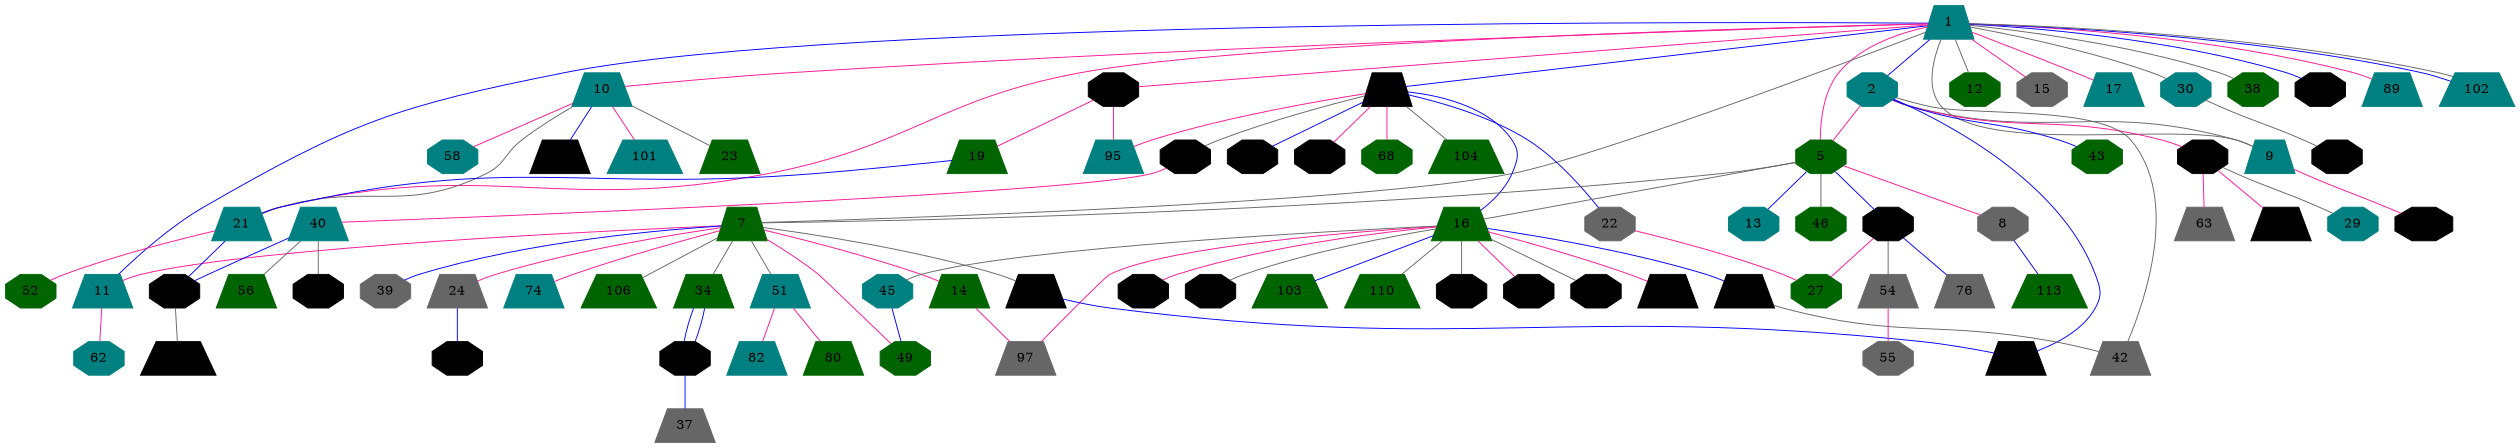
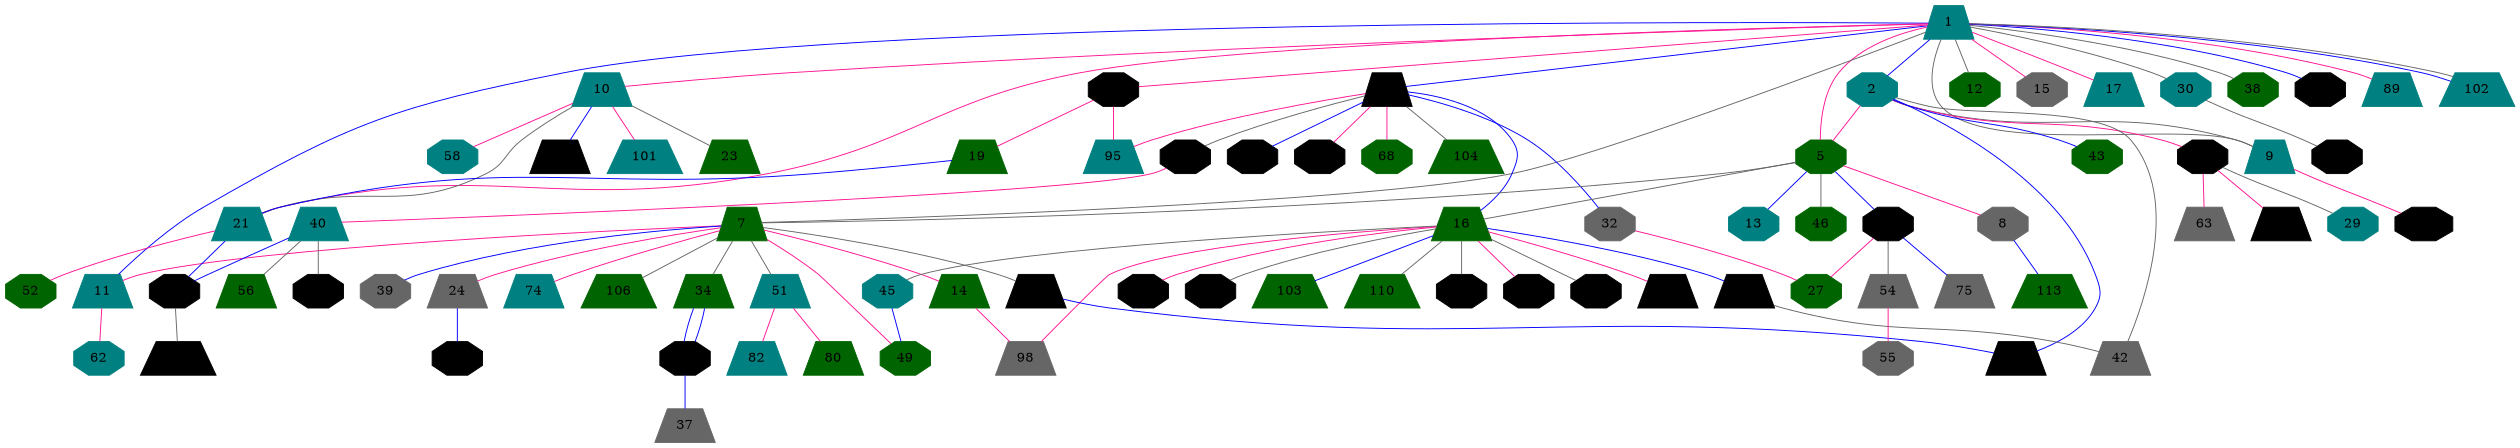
  graph {
    node [color=black shape=trapezium style=filled]
    edge [color=deeppink]
    1 [color=teal]
    2 [color=teal shape=octagon]
    3
    5 [color=darkgreen shape=octagon]
    6 [shape=octagon]
    7 [color=darkgreen]
    9 [color=teal]
    10 [color=teal]
    11 [color=teal]
    12 [color=darkgreen shape=octagon]
    15 [color=gray40 shape=octagon]
    17 [color=teal]
    21 [color=teal super="+32+76+77+92+86+84+67"]
    30 [color=teal shape=octagon]
    38 [color=darkgreen shape=octagon]
    78 [shape=octagon]
    89 [color=teal]
    102 [color=teal]
    4 [shape=octagon]
    33 [super="+71"]
    42 [color=gray40]
    43 [color=darkgreen shape=octagon super="+69"]
    16 [color=darkgreen]
-   22 [color=gray40 shape=octagon]
+   22 [color=gray40 shape=octagon label=32]
    31 [shape=octagon super="+96"]
    61 [shape=octagon]
    64 [shape=octagon]
    68 [color=darkgreen shape=octagon]
    95 [color=teal]
    104 [color=darkgreen]
    8 [color=gray40 shape=octagon]
    13 [color=teal shape=octagon]
    25 [shape=octagon]
    46 [color=darkgreen shape=octagon]
    19 [color=darkgreen super="+91"]
    14 [color=darkgreen]
    24 [color=gray40 super="+114+81"]
    28 [super="+48+65+72"]
    34 [color=darkgreen]
    39 [color=gray40 shape=octagon super="+79"]
    49 [color=darkgreen shape=octagon super="+107"]
    51 [color=teal]
    74 [color=teal]
    106 [color=darkgreen]
    105 [shape=octagon]
    23 [color=darkgreen super="+99"]
    58 [color=teal shape=octagon]
    60
    101 [color=teal]
    62 [color=teal shape=octagon]
    52 [color=darkgreen shape=octagon]
    70 [shape=octagon super="+100"]
    50 [shape=octagon]
    29 [color=teal shape=octagon super="+90+83"]
    63 [color=gray40]
    87
-   98 [color=gray40 super="+115" label=97]
+   98 [color=gray40 super="+115"]
    18
    20 [shape=octagon]
    26 [shape=octagon super="+93+108+112"]
    41 [shape=octagon]
    45 [color=teal shape=octagon]
    53
    73 [shape=octagon]
    85 [shape=octagon]
    103 [color=darkgreen]
    110 [color=darkgreen]
    27 [color=darkgreen shape=octagon super="+57"]
    40 [color=teal super="+59+44"]
    113 [color=darkgreen]
    54 [color=gray40]
-   75 [color=gray40 super="+118" label=76]
+   75 [color=gray40 super="+118"]
    35 [shape=octagon]
    36 [shape=octagon super="+66+88"]
    80 [color=darkgreen]
    82 [color=teal]
    55 [color=gray40 shape=octagon]
    109
    47 [shape=octagon]
    56 [color=darkgreen]
    37 [color=gray40]
    1 -- 2 [color=blue]
    1 -- 3 [color=blue]
    1 -- 5
    1 -- 6
    1 -- 7 [color=gray40]
    1 -- 9 [color=gray40]
    1 -- 10
    1 -- 11 [color=blue]
    1 -- 12 [color=gray40]
    1 -- 15
    1 -- 17
    1 -- 21
    1 -- 30 [color=gray40]
    1 -- 38 [color=gray40]
    1 -- 78 [color=blue]
    1 -- 89
    1 -- 102 [color=blue]
    1 -- 102 [color=gray40]
    2 -- 5
    2 -- 9 [color=gray40]
    2 -- 4
    2 -- 33 [color=blue]
    2 -- 42 [color=gray40]
    2 -- 43 [color=blue]
    3 -- 16 [color=blue]
    3 -- 22 [color=blue]
    3 -- 31 [color=gray40]
    3 -- 61 [color=blue]
    3 -- 64
    3 -- 68
    3 -- 95
    3 -- 104 [color=gray40]
    5 -- 7 [color=gray40]
    5 -- 16 [color=gray40]
    5 -- 8
    5 -- 13 [color=blue]
    5 -- 25 [color=blue]
    5 -- 46 [color=gray40]
    6 -- 95
    6 -- 19
    7 -- 11
    7 -- 14
    7 -- 24
    7 -- 28 [color=gray40]
    7 -- 34 [color=gray40]
    7 -- 39 [color=blue]
    7 -- 49
    7 -- 51 [color=gray40]
    7 -- 74
    7 -- 106 [color=gray40]
    9 -- 105
    10 -- 21 [color=gray40]
    10 -- 23 [color=gray40]
    10 -- 58
    10 -- 60 [color=blue]
    10 -- 101
    11 -- 62
    21 -- 52
    21 -- 70 [color=blue]
    30 -- 50 [color=gray40]
    4 -- 29 [color=gray40]
    4 -- 63
    4 -- 87
    16 -- 98
    16 -- 18 [color=blue]
    16 -- 20 [color=gray40]
    16 -- 26
    16 -- 41 [color=gray40]
    16 -- 45 [color=gray40]
    16 -- 53
    16 -- 73
    16 -- 85 [color=gray40]
    16 -- 103 [color=blue]
    16 -- 110 [color=gray40]
    22 -- 27
    31 -- 40
    8 -- 113 [color=blue]
    25 -- 27
    25 -- 54 [color=gray40]
    25 -- 75 [color=blue]
    19 -- 21 [color=blue]
    14 -- 98
    24 -- 35 [color=blue]
    28 -- 33 [color=blue]
    34 -- 36 [color=blue]
    34 -- 36 [color=blue]
    51 -- 80
    51 -- 82
    70 -- 109 [color=gray40]
    18 -- 42 [color=gray40]
    45 -- 49 [color=blue]
    40 -- 70 [color=blue]
    40 -- 47 [color=gray40]
    40 -- 56 [color=gray40]
    54 -- 55
    36 -- 37 [color=blue]
  }
